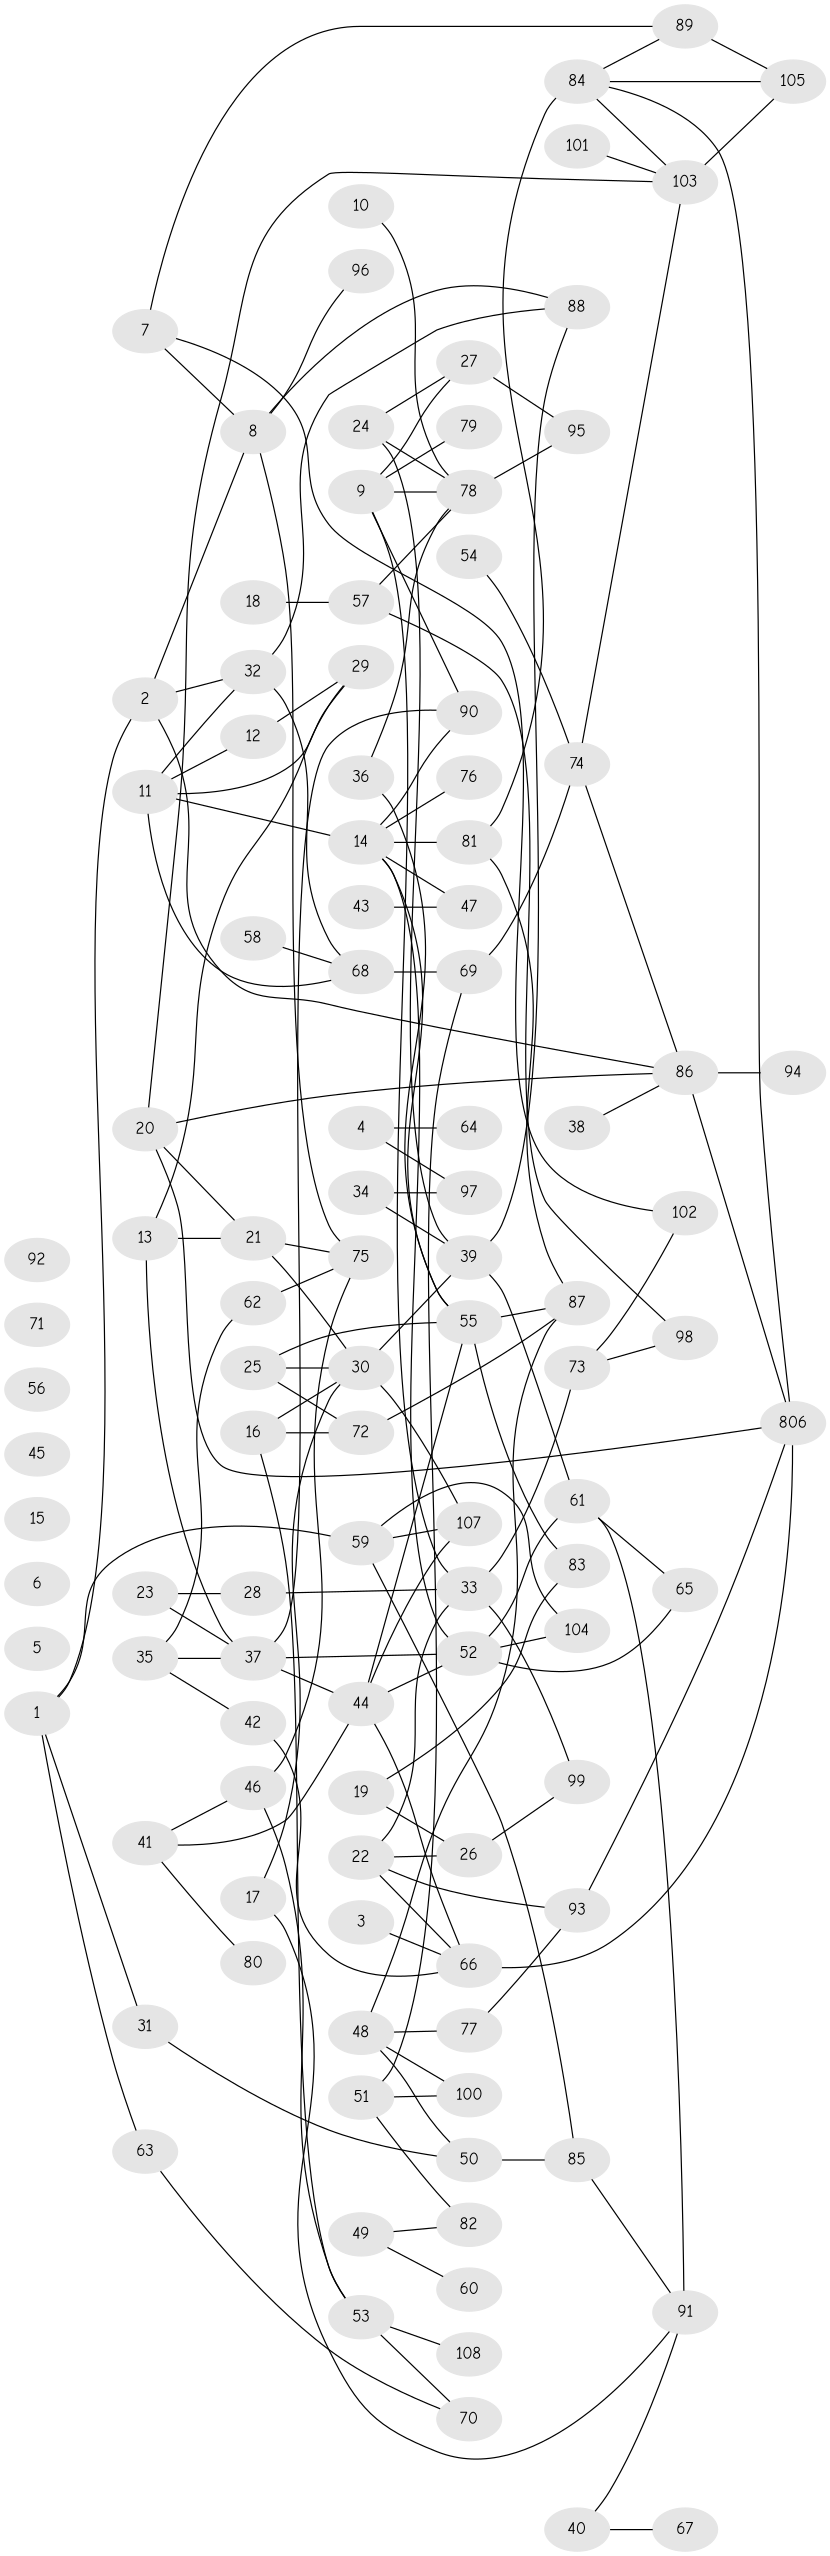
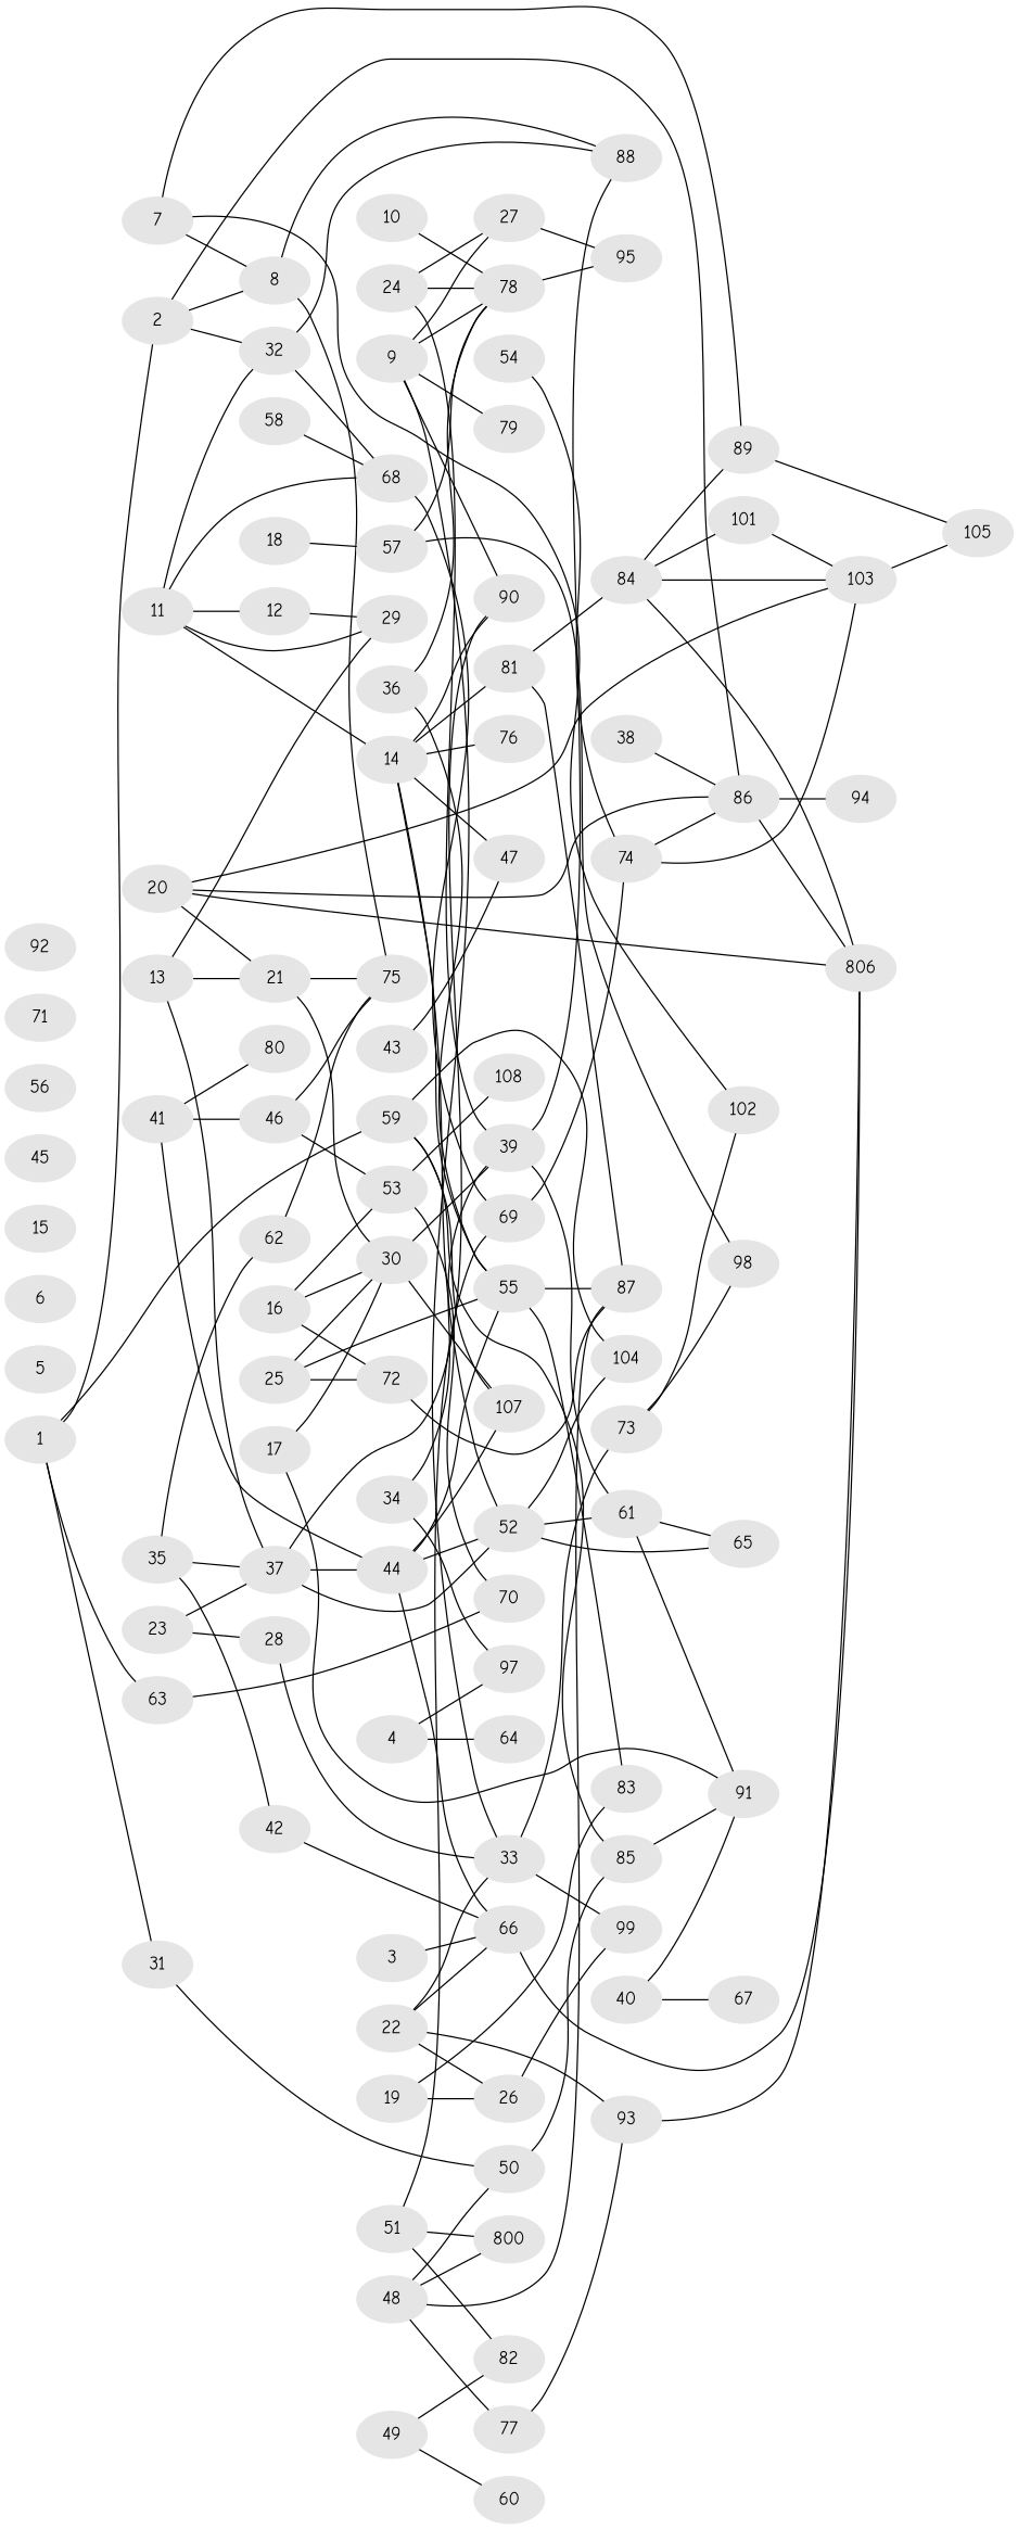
  graph {
    fontname="Comic Neue"
    rankdir=LR
    node [color=gray90 fontname="Comic Neue" style=filled]
    edge [fontname="Comic Neue"]
    1
    2
    31
    59
    63
    8
    32
    86
    50
    107
    85
    104
    70
    75
    88
-   96
    68
    n18 [label=806]
    94
    3
    66
    4
    64
    97
    5
    6
    7
    89
    102
    105
    9
    27
    33
    78
    79
    90
    95
    99
    73
    10
    11
    12
    14
    29
    47
    52
    55
    76
    81
    69
    13
    21
    37
    30
    44
    61
    65
    83
    87
    84
    15
    16
    53
    72
    39
    108
    17
    91
    18
    57
    98
    19
    26
    20
    103
    22
    93
    23
    28
    24
    25
    34
    35
    42
    62
    36
    38
    40
    67
    41
    46
    80
    43
    45
    48
    77
-   100
+   100 [label=800]
    49
    60
    82
    51
    74
    54
    56
    58
    71
    92
    101
    1 -- 2
    1 -- 31
    1 -- 59
    1 -- 63
    2 -- 8
    2 -- 32
    2 -- 86
    31 -- 50
    59 -- 107
    59 -- 85
    59 -- 104
    63 -- 70
    8 -- 75
    8 -- 88
-   8 -- 96
    32 -- 88
    32 -- 68
    86 -- n18
    86 -- 94
    50 -- 85
    85 -- 91
    68 -- 69
    3 -- 66
    66 -- n18
    4 -- 64
    4 -- 97
    7 -- 8
    7 -- 89
    7 -- 102
    89 -- 105
    9 -- 27
    9 -- 33
    9 -- 78
    9 -- 79
    9 -- 90
    27 -- 95
    33 -- 99
    33 -- 73
    78 -- 95
    73 -- 102
    73 -- 98
    10 -- 78
    11 -- 32
    11 -- 68
    11 -- 12
    11 -- 14
    11 -- 29
    12 -- 29
    14 -- 90
    14 -- 47
    14 -- 52
    14 -- 55
    14 -- 76
    14 -- 81
    52 -- 104
    52 -- 61
    52 -- 65
    55 -- 83
    55 -- 87
    81 -- 87
    81 -- 84
    69 -- 74
    13 -- 29
    13 -- 21
    13 -- 37
    21 -- 75
    21 -- 30
    37 -- 90
    37 -- 52
    37 -- 44
    30 -- 107
    30 -- 39
    44 -- 107
    44 -- 66
    44 -- 52
    44 -- 55
    61 -- 65
    61 -- 91
    84 -- n18
    84 -- 89
-   84 -- 105
+   84 -- 101
    84 -- 103
    16 -- 30
    16 -- 53
    16 -- 72
    53 -- 70
    53 -- 108
    72 -- 87
    39 -- 88
    39 -- 61
    17 -- 30
    17 -- 91
    18 -- 57
    57 -- 78
    57 -- 98
    19 -- 83
    19 -- 26
    26 -- 99
    20 -- 86
    20 -- n18
    20 -- 21
    20 -- 103
    103 -- 105
    22 -- 66
    22 -- 33
    22 -- 26
    22 -- 93
    93 -- n18
    23 -- 37
    23 -- 28
    28 -- 33
    24 -- 27
    24 -- 78
    24 -- 39
    25 -- 55
    25 -- 30
    25 -- 72
    34 -- 97
    34 -- 39
    35 -- 37
    35 -- 42
    35 -- 62
    42 -- 66
    62 -- 75
    36 -- 78
    36 -- 55
    38 -- 86
    40 -- 91
    40 -- 67
    41 -- 44
    41 -- 46
    41 -- 80
    46 -- 75
    46 -- 53
    43 -- 47
    48 -- 50
    48 -- 87
    48 -- 77
    48 -- 100
    77 -- 93
    49 -- 60
    49 -- 82
    51 -- 69
    51 -- 100
    51 -- 82
    74 -- 86
    74 -- 103
    54 -- 74
    58 -- 68
    101 -- 103
  }
